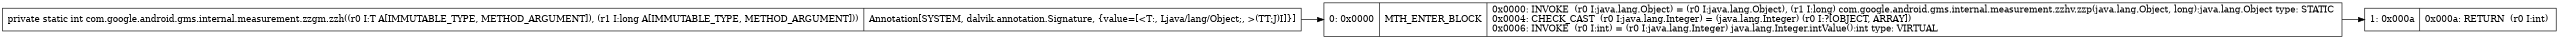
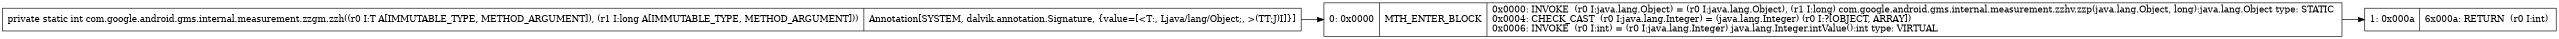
  digraph {
    rankdir=LR
    node [shape=record]
    n1 [label="{0\:\ 0x0000|MTH_ENTER_BLOCK\l|0x0000: INVOKE  (r0 I:java.lang.Object) = (r0 I:java.lang.Object), (r1 I:long) com.google.android.gms.internal.measurement.zzhv.zzp(java.lang.Object, long):java.lang.Object type: STATIC \l0x0004: CHECK_CAST  (r0 I:java.lang.Integer) = (java.lang.Integer) (r0 I:?[OBJECT, ARRAY]) \l0x0006: INVOKE  (r0 I:int) = (r0 I:java.lang.Integer) java.lang.Integer.intValue():int type: VIRTUAL \l}"]
-   n2 [label="{1\:\ 0x000a|0x000a: RETURN  (r0 I:int) \l}"]
+   n2 [label="{1\:\ 0x000a|6x000a: RETURN  (r0 I:int) \l}"]
    n3 [label="{private static int com.google.android.gms.internal.measurement.zzgm.zzh((r0 I:T A[IMMUTABLE_TYPE, METHOD_ARGUMENT]), (r1 I:long A[IMMUTABLE_TYPE, METHOD_ARGUMENT]))  | Annotation[SYSTEM, dalvik.annotation.Signature, \{value=[\<T:, Ljava\/lang\/Object;, \>(TT;J)I]\}]\l}"]
    n1 -> n2
    n3 -> n1
  }
